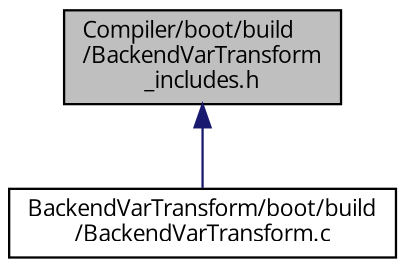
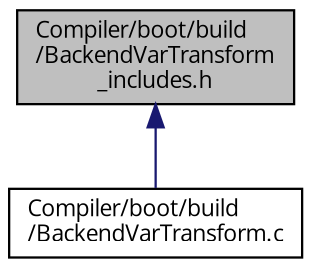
  digraph {
    fontname="Open Sans"
    node [color=black fontname="Open Sans" fontsize=10 shape=record style=filled]
    n1 [fillcolor=grey75 fontcolor=black height=0.2 label="Compiler/boot/build\l/BackendVarTransform\l_includes.h" width=0.4]
-   n2 [fillcolor=white height=0.2 label="BackendVarTransform/boot/build\l/BackendVarTransform.c" width=0.4]
+   n2 [fillcolor=white height=0.2 label="Compiler/boot/build\l/BackendVarTransform.c" width=0.4]
    n1 -> n2 [color=midnightblue dir=back fontname="Open Sans" fontsize=10 labelfontname=Helvetica labelfontsize=10 style=solid]
  }
